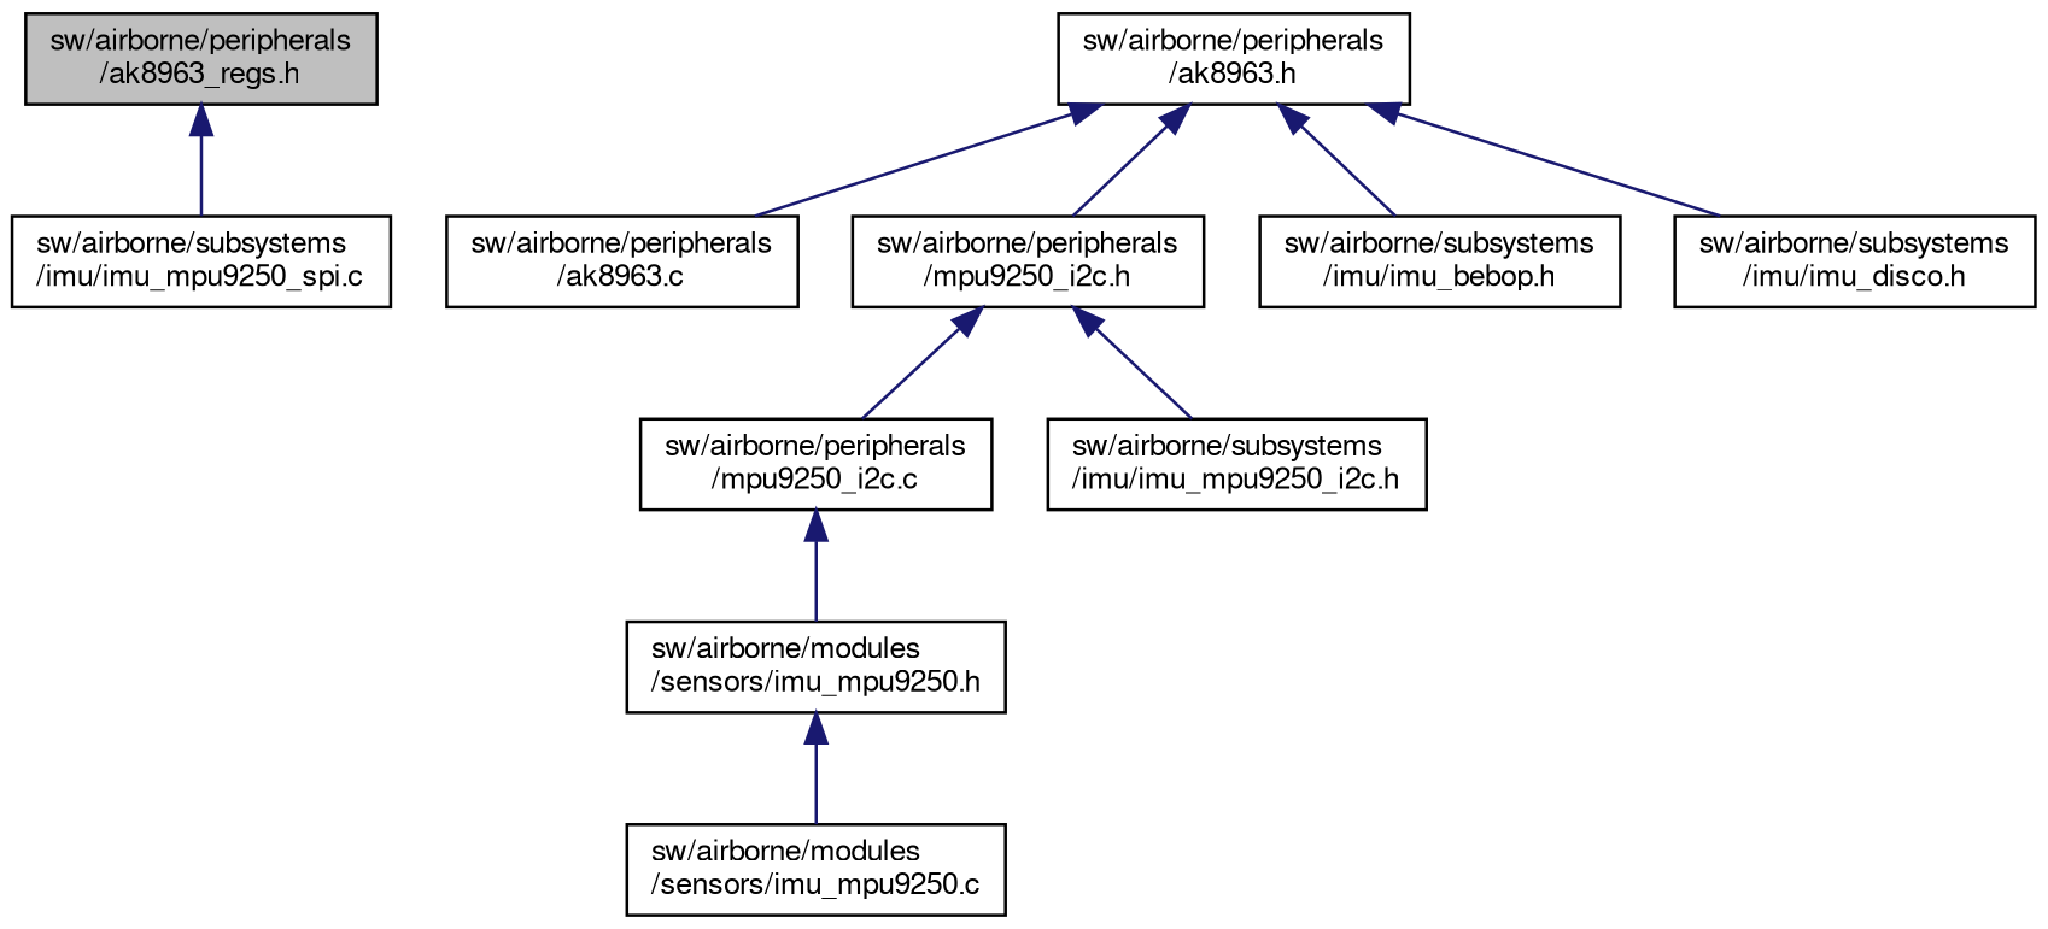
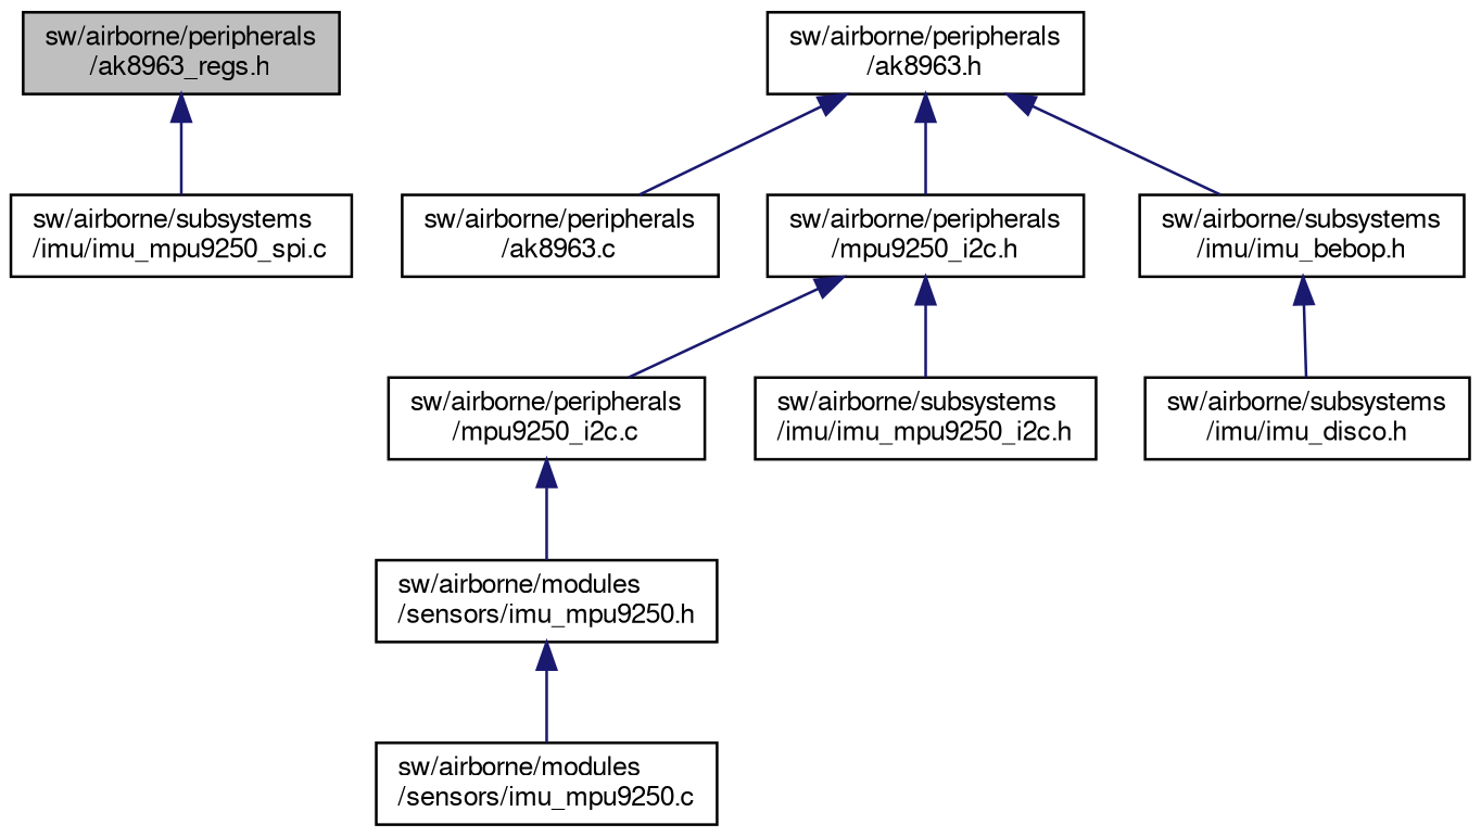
  digraph {
    node [color=black fillcolor=white fontname=FreeSans fontsize=10 shape=record style=filled]
    edge [color=midnightblue dir=back fontname=FreeSans fontsize=10 labelfontname=FreeSans labelfontsize=10 style=solid]
    n1 [fillcolor=grey75 fontcolor=black height=0.2 label="sw/airborne/peripherals\l/ak8963_regs.h" width=0.4]
    n2 [height=0.2 label="sw/airborne/subsystems\l/imu/imu_mpu9250_spi.c" width=0.4]
    n3 [height=0.2 label="sw/airborne/peripherals\l/ak8963.h" width=0.4]
    n4 [height=0.2 label="sw/airborne/peripherals\l/ak8963.c" width=0.4]
    n5 [height=0.2 label="sw/airborne/peripherals\l/mpu9250_i2c.h" width=0.4]
    n6 [height=0.2 label="sw/airborne/subsystems\l/imu/imu_bebop.h" width=0.4]
    n7 [height=0.2 label="sw/airborne/subsystems\l/imu/imu_disco.h" width=0.4]
    n8 [height=0.2 label="sw/airborne/peripherals\l/mpu9250_i2c.c" width=0.4]
    n9 [height=0.2 label="sw/airborne/subsystems\l/imu/imu_mpu9250_i2c.h" width=0.4]
    n10 [height=0.2 label="sw/airborne/modules\l/sensors/imu_mpu9250.h" width=0.4]
    n11 [height=0.2 label="sw/airborne/modules\l/sensors/imu_mpu9250.c" width=0.4]
    n1 -> n2
    n3 -> n4
    n3 -> n5
    n3 -> n6
-   n3 -> n7
+   n6 -> n7
    n5 -> n8
    n5 -> n9
    n8 -> n10
    n10 -> n11
  }
